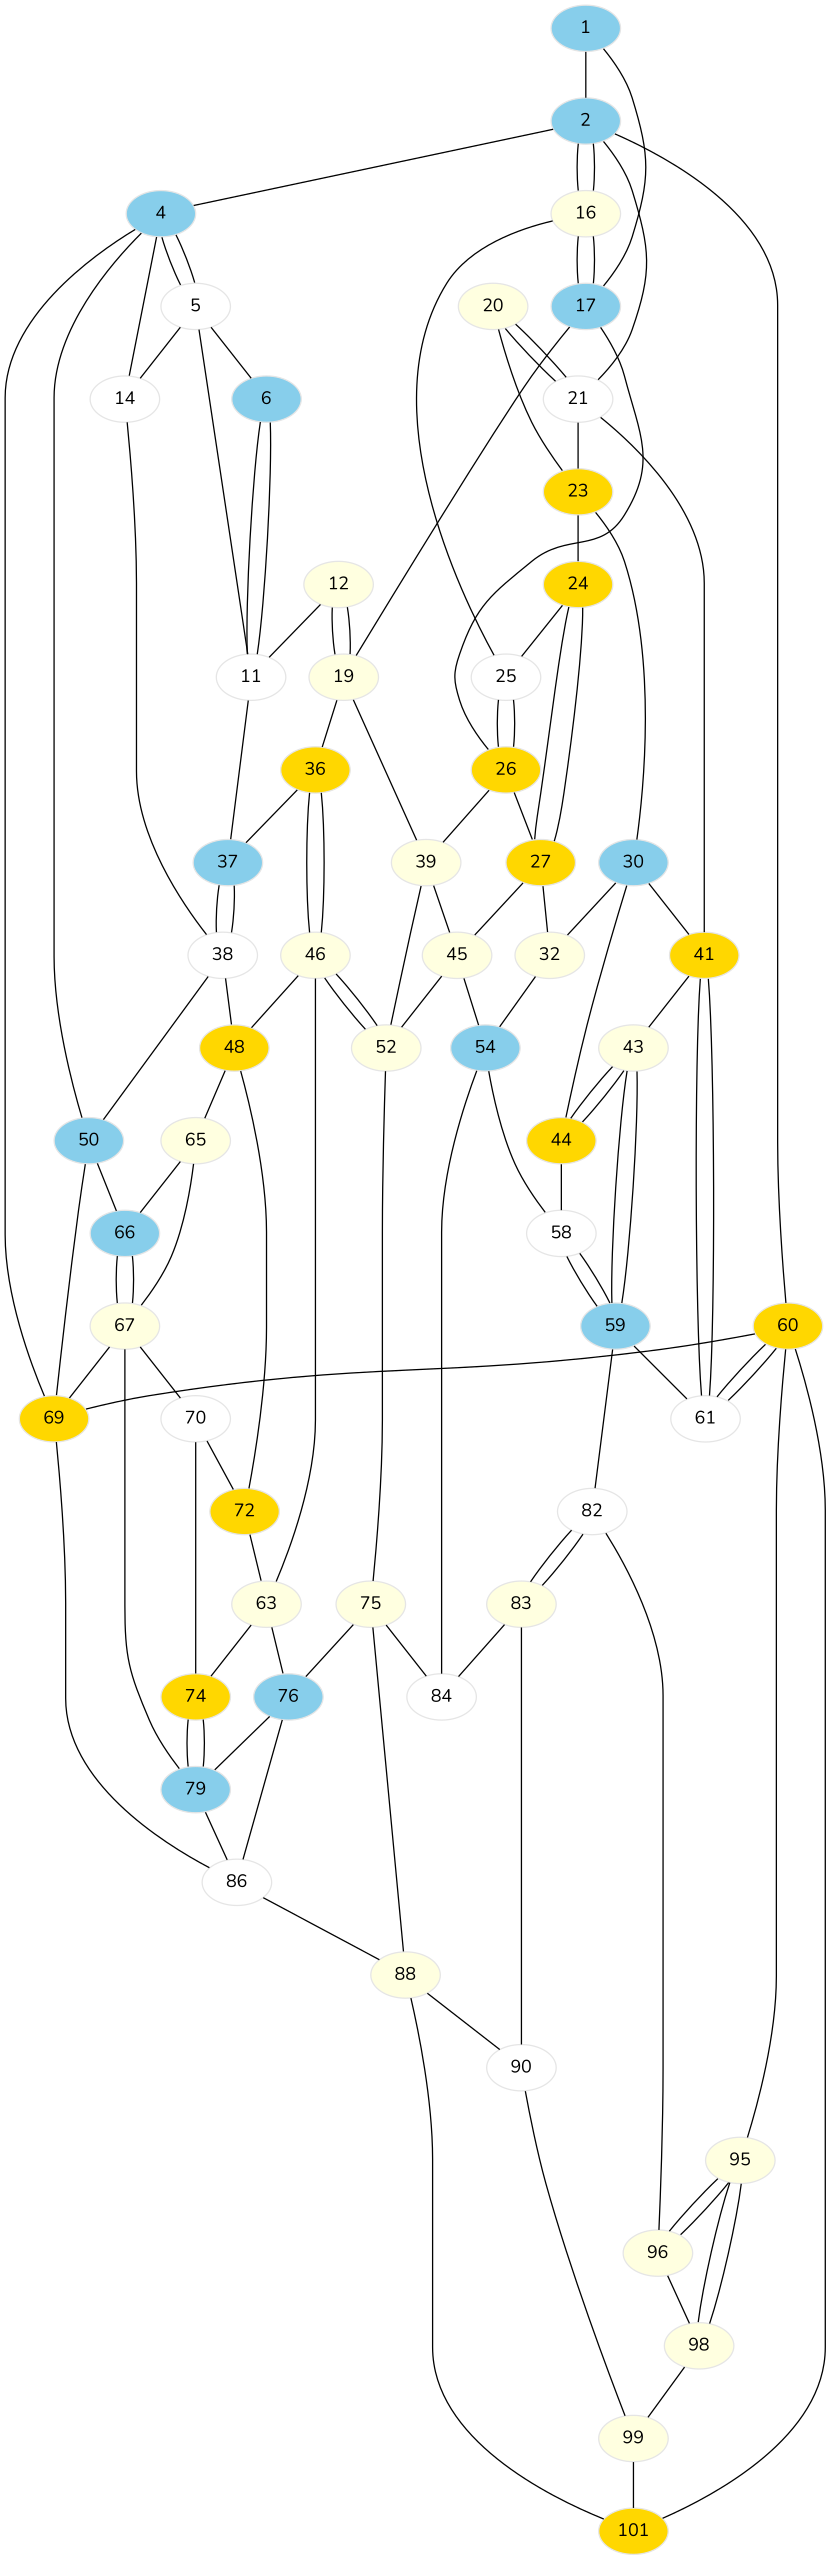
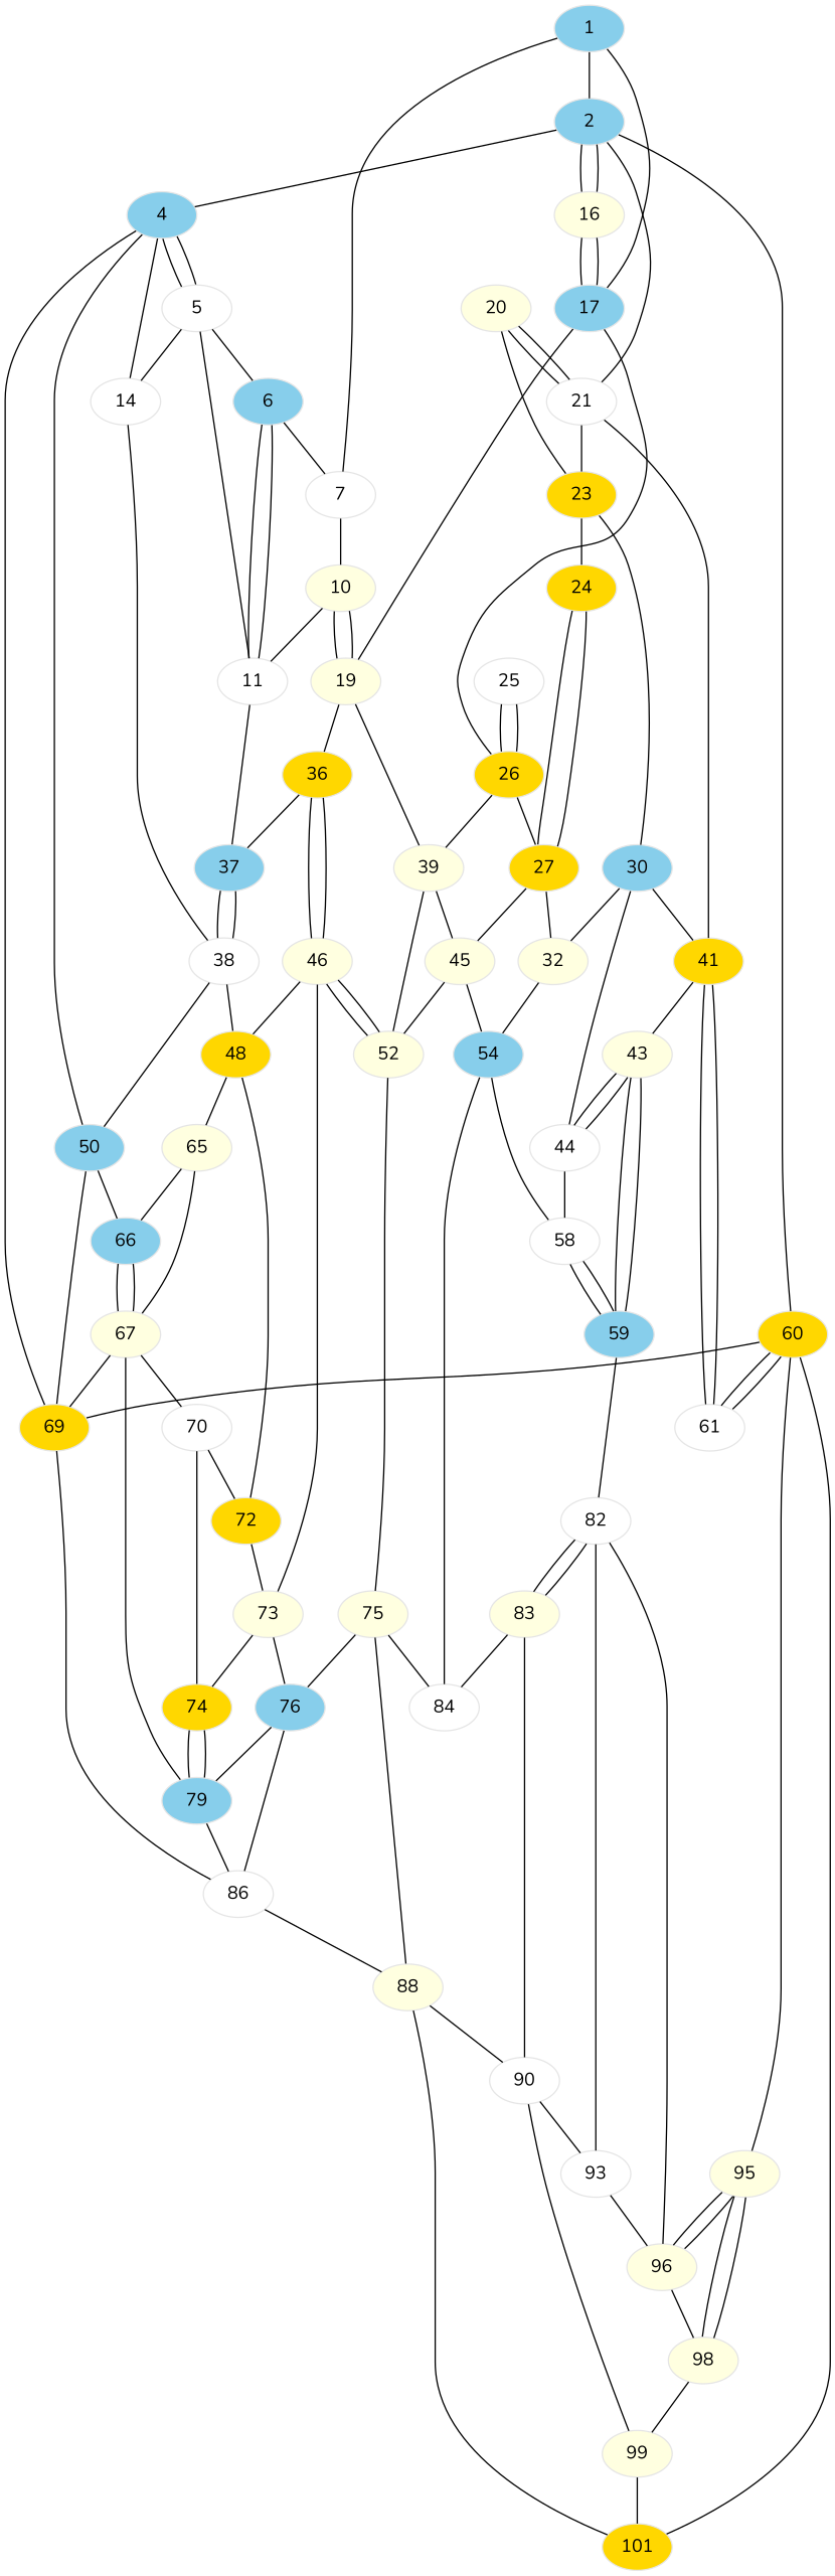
  graph {
    fontname=Nunito
    node [color=gray90 fillcolor=lightyellow fontname=Nunito style=filled]
    edge [fontname=Nunito]
    1 [fillcolor=skyblue super="+8"]
    2 [fillcolor=skyblue super="+3"]
+   7 [fillcolor=white super="+9"]
    17 [fillcolor=skyblue super="+18"]
    4 [fillcolor=skyblue super="+15"]
    16 [super="+22"]
    21 [fillcolor=white super="+34"]
    60 [fillcolor=gold super="+94"]
-   10 [label=12]
+   10
    19 [super="+35"]
    26 [fillcolor=gold super="+28"]
    5 [fillcolor=white super="+13"]
    14 [fillcolor=white]
    50 [fillcolor=skyblue super="+51"]
    69 [fillcolor=gold super="+81"]
    25 [fillcolor=white]
    23 [fillcolor=gold super="+29"]
    41 [fillcolor=gold super="+42"]
    61 [fillcolor=white]
    95
    101 [fillcolor=gold super="+102"]
    6 [fillcolor=skyblue]
    11 [fillcolor=white super="+12"]
    38 [fillcolor=white super="+49"]
    66 [fillcolor=skyblue]
    86 [fillcolor=white super="+87"]
    37 [fillcolor=skyblue]
    36 [fillcolor=gold]
    39 [super="+40"]
    48 [fillcolor=gold super="+64"]
    27 [fillcolor=gold super="+33"]
    46 [super="+47"]
    45 [super="+56"]
    52 [super="+62"]
    20
    24 [fillcolor=gold]
    30 [fillcolor=skyblue super="+31"]
    43
    32 [super="+53"]
-   44 [fillcolor=gold super="+57"]
+   44 [fillcolor=white super="+57"]
    54 [fillcolor=skyblue super="+55"]
    58 [fillcolor=white]
    84 [fillcolor=white]
-   73 [super="+74" label=63]
+   73 [super="+74"]
    65
    72 [fillcolor=gold]
    75 [super="+85"]
    59 [fillcolor=skyblue super="+63"]
    82 [fillcolor=white super="+92"]
    n50 [fillcolor=gold label=74]
    76 [fillcolor=skyblue super="+77"]
    67 [super="+68"]
    88 [super="+89"]
    83
+   93 [fillcolor=white]
    96 [super="+97"]
    98
    70 [fillcolor=white super="+71"]
    79 [fillcolor=skyblue super="+80"]
    90 [fillcolor=white super="+91"]
    99 [super="+100"]
    1 -- 2
+   1 -- 7
    1 -- 17
    2 -- 4
    2 -- 16
    2 -- 16
    2 -- 21
    2 -- 60
+   7 -- 10
    17 -- 19
    17 -- 26
    4 -- 5
    4 -- 5
    4 -- 14
    4 -- 50
    4 -- 69
    16 -- 17
    16 -- 17
-   16 -- 25
    21 -- 23
    21 -- 41
    60 -- 69
    60 -- 61
    60 -- 61
    60 -- 95
    60 -- 101
    10 -- 19
    10 -- 19
    10 -- 11
    19 -- 36
    19 -- 39
    26 -- 39
    26 -- 27
    5 -- 14
    5 -- 6
    5 -- 11
    14 -- 38
    50 -- 69
    50 -- 66
    69 -- 86
    25 -- 26
    25 -- 26
    23 -- 24
    23 -- 30
    41 -- 61
    41 -- 61
    41 -- 43
    95 -- 96
    95 -- 96
    95 -- 98
    95 -- 98
+   6 -- 7
    6 -- 11
    6 -- 11
    11 -- 37
    38 -- 50
    38 -- 48
    66 -- 67
    66 -- 67
    86 -- 88
    37 -- 38
    37 -- 38
    36 -- 37
    36 -- 46
    36 -- 46
    39 -- 45
    39 -- 52
    48 -- 65
    48 -- 72
    27 -- 45
    27 -- 32
    46 -- 48
    46 -- 52
    46 -- 52
    46 -- 73
    45 -- 52
    45 -- 54
    52 -- 75
    20 -- 21
    20 -- 21
    20 -- 23
-   24 -- 25
    24 -- 27
    24 -- 27
    30 -- 41
    30 -- 32
    30 -- 44
    43 -- 44
    43 -- 44
    43 -- 59
    43 -- 59
    32 -- 54
    44 -- 58
    54 -- 58
    54 -- 84
    58 -- 59
    58 -- 59
    73 -- n50
    73 -- 76
    65 -- 66
    65 -- 67
    72 -- 73
    75 -- 84
    75 -- 76
    75 -- 88
-   59 -- 61
    59 -- 82
    82 -- 83
    82 -- 83
+   82 -- 93
    82 -- 96
    n50 -- 79
    n50 -- 79
    76 -- 86
    76 -- 79
    67 -- 69
    67 -- 70
    67 -- 79
    88 -- 101
    88 -- 90
    83 -- 84
    83 -- 90
+   93 -- 96
    96 -- 98
    98 -- 99
    70 -- 72
    70 -- n50
    79 -- 86
+   90 -- 93
    90 -- 99
    99 -- 101 [weight=2]
  }
